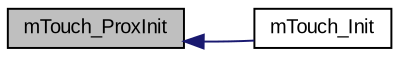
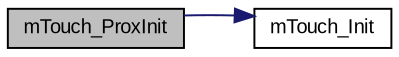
  digraph {
    rankdir=LR
    fontname="Liberation Sans"
    node [color=black fontname="Liberation Sans" fontsize=10 shape=record style=filled]
    n1 [fillcolor=grey75 fontcolor=black height=0.2 label=mTouch_ProxInit width=0.4]
    n2 [fillcolor=white height=0.2 label=mTouch_Init width=0.4]
-   n1 -> n2 [color=midnightblue dir=back fontname="Liberation Sans" fontsize=10 labelfontname=Helvetica labelfontsize=10 style=solid]
+   n2 -> n1 [color=midnightblue dir=back fontname="Liberation Sans" fontsize=10 labelfontname=Helvetica labelfontsize=10 style=solid]
  }
